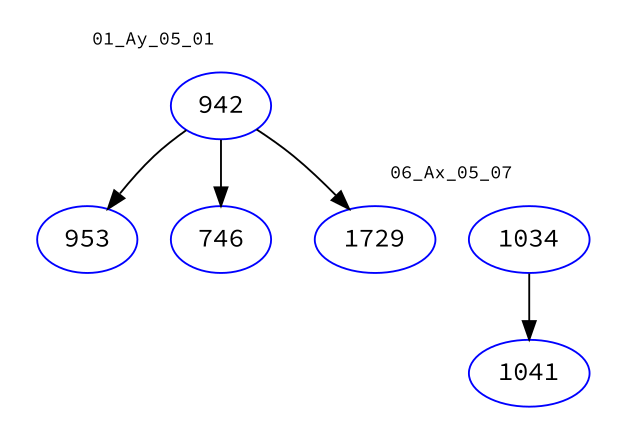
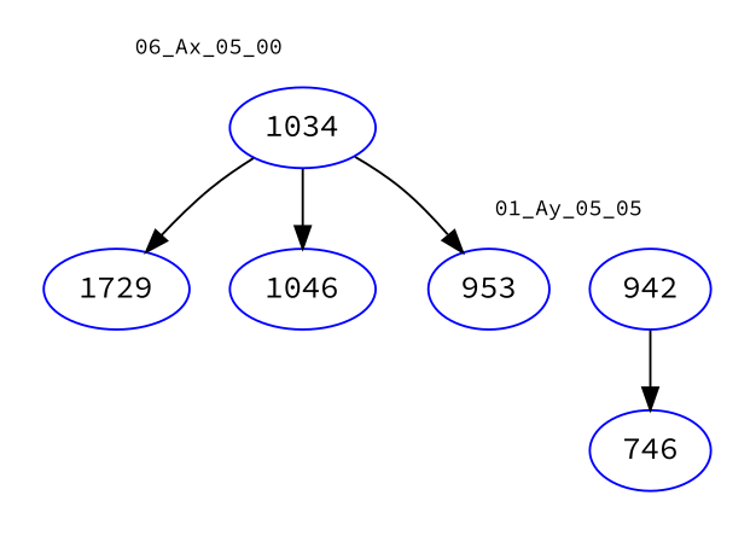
  digraph {
    fontname="Source Code Pro"
    node [color=blue fontname="Source Code Pro"]
    edge [color=black fontname="Source Code Pro"]
    n1 [label=942]
    n2 [label=953]
    n3 [label=746]
    n4 [label=1034]
    n5 [label=1729]
-   n6 [label=1041]
+   n6 [label=1046]
    subgraph cluster_1 {
      color=white
      fontsize=10
-     label="01_Ay_05_01"
+     label="01_Ay_05_05"
      n1
      n2
      n3
    }
    subgraph cluster_2 {
      color=white
      fontsize=10
-     label="06_Ax_05_07"
+     label="06_Ax_05_00"
      n4
      n5
      n6
    }
-   n1 -> n2
+   n4 -> n2
    n1 -> n3
-   n1 -> n5
+   n4 -> n5
    n4 -> n6
  }
